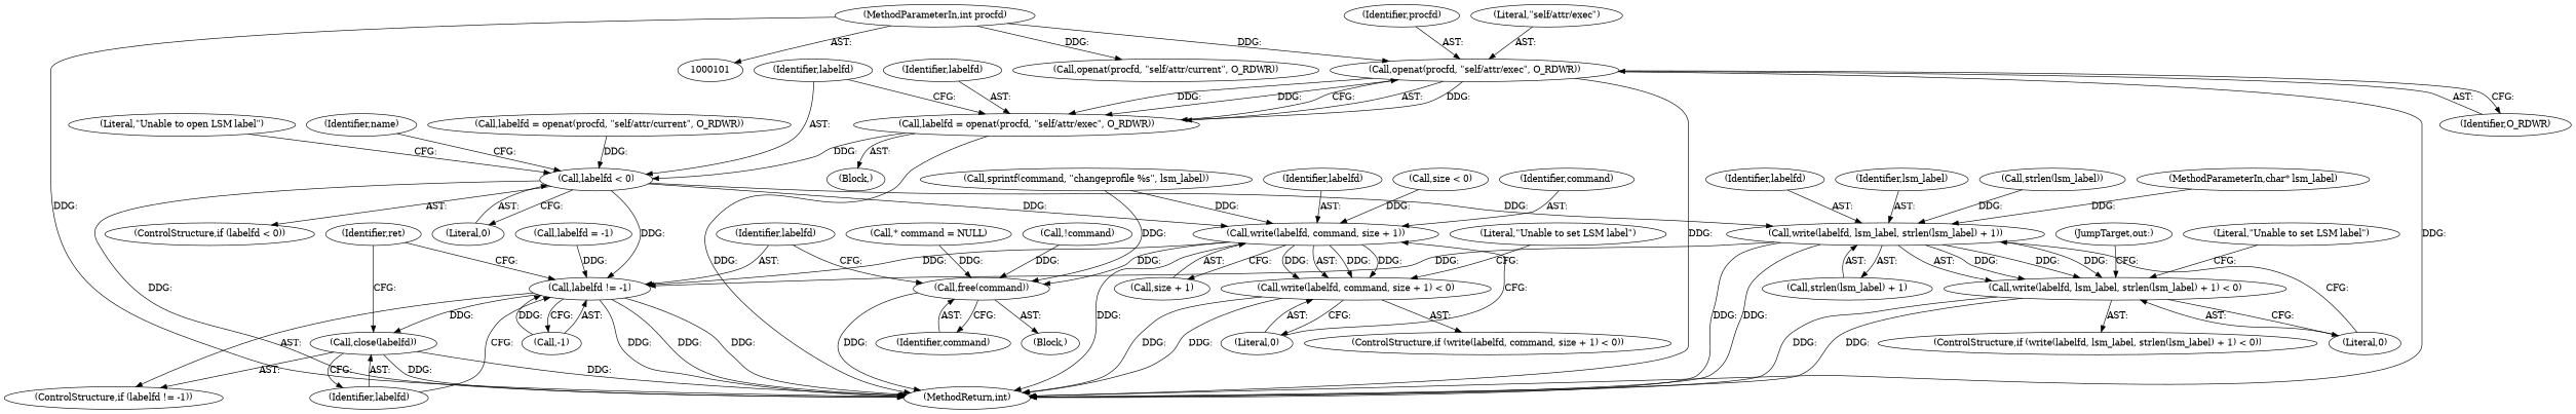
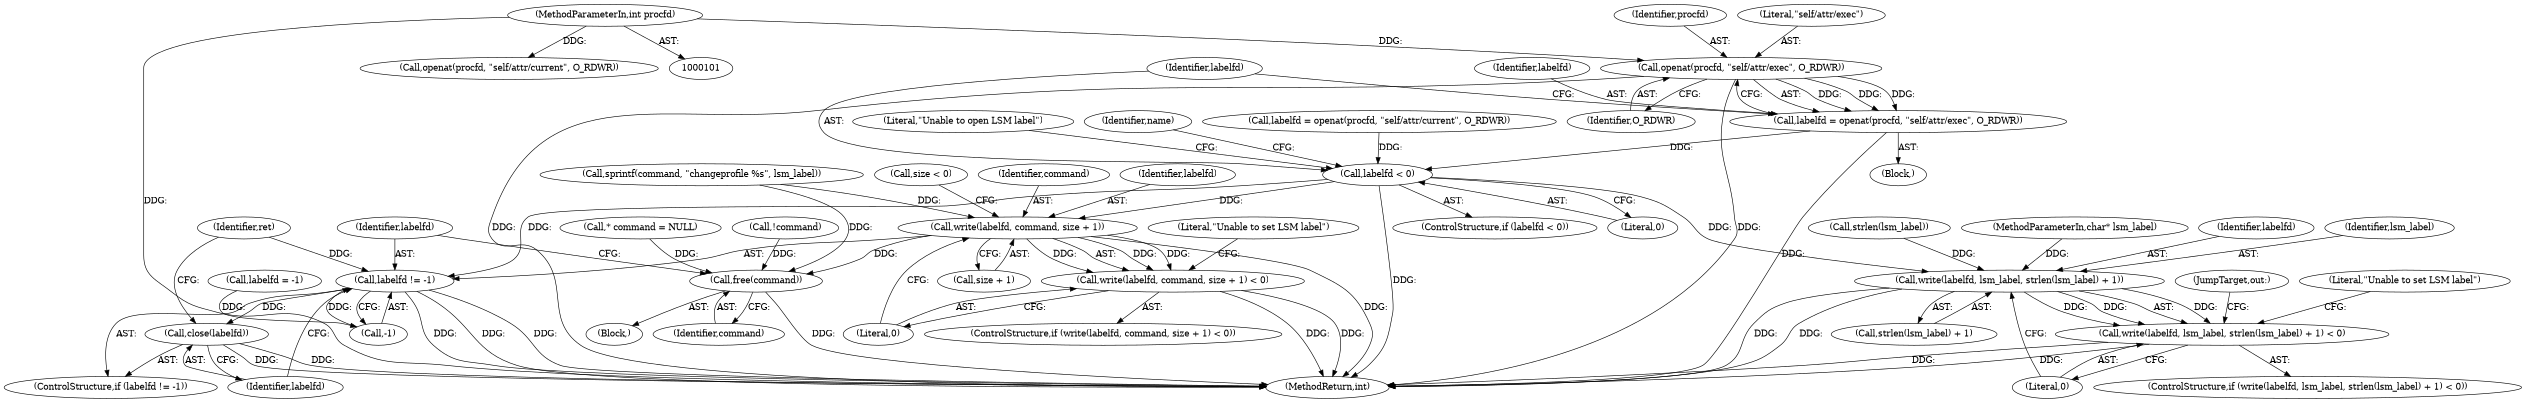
  digraph {
    n1 [label="(Call,openat(procfd, \"self/attr/exec\", O_RDWR))"]
    n2 [label="(Call,labelfd = openat(procfd, \"self/attr/exec\", O_RDWR))"]
    n3 [label="(Identifier,O_RDWR)"]
    n4 [label="(MethodReturn,int)"]
    n5 [label="(Call,labelfd < 0)"]
    n6 [label="(Block,)"]
    n7 [label="(MethodParameterIn,int procfd)"]
    n8 [label="(Call,openat(procfd, \"self/attr/current\", O_RDWR))"]
    1000101
    n10 [label="(Call,write(labelfd, command, size + 1))"]
    n11 [label="(Call,labelfd != -1)"]
    n12 [label="(Call,write(labelfd, lsm_label, strlen(lsm_label) + 1))"]
    n13 [label="(ControlStructure,if (labelfd < 0))"]
    n14 [label="(Literal,0)"]
    n15 [label="(Call,write(labelfd, command, size + 1) < 0)"]
    n16 [label="(Call,free(command))"]
    n17 [label="(Call,size + 1)"]
    n18 [label="(Call,close(labelfd))"]
    n19 [label="(ControlStructure,if (labelfd != -1))"]
    n20 [label="(Call,-1)"]
    n21 [label="(Call,write(labelfd, lsm_label, strlen(lsm_label) + 1) < 0)"]
    n22 [label="(Call,strlen(lsm_label) + 1)"]
    n23 [label="(ControlStructure,if (write(labelfd, command, size + 1) < 0))"]
    n24 [label="(Literal,0)"]
    n25 [label="(Identifier,command)"]
    n26 [label="(Block,)"]
    n27 [label="(Identifier,labelfd)"]
    n28 [label="(Literal,0)"]
    n29 [label="(ControlStructure,if (write(labelfd, lsm_label, strlen(lsm_label) + 1) < 0))"]
    n30 [label="(Identifier,labelfd)"]
    n31 [label="(JumpTarget,out:)"]
    n32 [label="(Call,* command = NULL)"]
    n33 [label="(Literal,\"Unable to open LSM label\")"]
    n34 [label="(Call,strlen(lsm_label))"]
    n35 [label="(Call,size < 0)"]
    n36 [label="(Identifier,command)"]
    n37 [label="(Call,sprintf(command, \"changeprofile %s\", lsm_label))"]
    n38 [label="(Identifier,procfd)"]
    n39 [label="(Identifier,labelfd)"]
    n40 [label="(Literal,\"Unable to set LSM label\")"]
    n41 [label="(Literal,\"Unable to set LSM label\")"]
    n42 [label="(Identifier,name)"]
    n43 [label="(MethodParameterIn,char* lsm_label)"]
    n44 [label="(Literal,\"self/attr/exec\")"]
    n45 [label="(Identifier,labelfd)"]
    n46 [label="(Identifier,labelfd)"]
    n47 [label="(Call,labelfd = -1)"]
    n48 [label="(Identifier,labelfd)"]
    n49 [label="(Identifier,ret)"]
    n50 [label="(Call,!command)"]
    n51 [label="(Call,labelfd = openat(procfd, \"self/attr/current\", O_RDWR))"]
    n52 [label="(Identifier,lsm_label)"]
    n1 -> n2 [label="AST: "]
    n1 -> n2 [label="DDG: "]
    n1 -> n2 [label="DDG: "]
    n1 -> n2 [label="DDG: "]
    n1 -> n3 [label="CFG: "]
    n1 -> n4 [label="DDG: "]
    n1 -> n4 [label="DDG: "]
    n2 -> n1 [label="CFG: "]
    n2 -> n4 [label="DDG: "]
    n2 -> n5 [label="DDG: "]
    n2 -> n6 [label="AST: "]
    n3 -> n1 [label="AST: "]
    n5 -> n4 [label="DDG: "]
    n5 -> n10 [label="DDG: "]
    n5 -> n11 [label="DDG: "]
    n5 -> n12 [label="DDG: "]
    n5 -> n13 [label="AST: "]
    n5 -> n14 [label="CFG: "]
    n7 -> n1 [label="DDG: "]
    n7 -> n4 [label="DDG: "]
    n7 -> n8 [label="DDG: "]
    n7 -> 1000101 [label="AST: "]
    n10 -> n4 [label="DDG: "]
-   n10 -> n11 [label="DDG: "]
+   n10 -> n11 [label="AST: "]
    n10 -> n15 [label="AST: "]
    n10 -> n15 [label="DDG: "]
    n10 -> n15 [label="DDG: "]
    n10 -> n15 [label="DDG: "]
    n10 -> n16 [label="DDG: "]
    n10 -> n17 [label="CFG: "]
    n11 -> n4 [label="DDG: "]
    n11 -> n4 [label="DDG: "]
    n11 -> n4 [label="DDG: "]
    n11 -> n18 [label="DDG: "]
    n11 -> n19 [label="AST: "]
    n11 -> n20 [label="CFG: "]
    n12 -> n4 [label="DDG: "]
    n12 -> n4 [label="DDG: "]
-   n12 -> n11 [label="DDG: "]
    n12 -> n21 [label="AST: "]
    n12 -> n21 [label="DDG: "]
    n12 -> n21 [label="DDG: "]
    n12 -> n21 [label="DDG: "]
    n12 -> n22 [label="AST: "]
    n14 -> n5 [label="AST: "]
    n15 -> n4 [label="DDG: "]
    n15 -> n4 [label="DDG: "]
    n15 -> n23 [label="AST: "]
    n15 -> n24 [label="CFG: "]
    n16 -> n4 [label="DDG: "]
    n16 -> n25 [label="CFG: "]
    n16 -> n26 [label="AST: "]
    n17 -> n10 [label="AST: "]
    n18 -> n4 [label="DDG: "]
    n18 -> n4 [label="DDG: "]
    n18 -> n19 [label="AST: "]
    n18 -> n27 [label="CFG: "]
    n20 -> n11 [label="AST: "]
    n20 -> n11 [label="DDG: "]
    n21 -> n4 [label="DDG: "]
    n21 -> n4 [label="DDG: "]
    n21 -> n28 [label="CFG: "]
    n21 -> n29 [label="AST: "]
    n22 -> n12 [label="AST: "]
    n24 -> n10 [label="CFG: "]
    n24 -> n15 [label="AST: "]
    n25 -> n16 [label="AST: "]
    n27 -> n11 [label="CFG: "]
    n27 -> n18 [label="AST: "]
    n28 -> n12 [label="CFG: "]
    n28 -> n21 [label="AST: "]
    n30 -> n11 [label="AST: "]
    n30 -> n16 [label="CFG: "]
    n31 -> n21 [label="CFG: "]
    n32 -> n16 [label="DDG: "]
    n33 -> n5 [label="CFG: "]
    n34 -> n12 [label="DDG: "]
-   n35 -> n10 [label="DDG: "]
+   n35 -> n10 [label="CFG: "]
    n36 -> n10 [label="AST: "]
    n37 -> n10 [label="DDG: "]
    n37 -> n16 [label="DDG: "]
    n38 -> n1 [label="AST: "]
    n39 -> n10 [label="AST: "]
    n40 -> n15 [label="CFG: "]
    n41 -> n21 [label="CFG: "]
    n42 -> n5 [label="CFG: "]
    n43 -> n12 [label="DDG: "]
    n44 -> n1 [label="AST: "]
    n45 -> n12 [label="AST: "]
    n46 -> n2 [label="AST: "]
-   n47 -> n11 [label="DDG: "]
+   n47 -> n20 [label="DDG: "]
    n48 -> n2 [label="CFG: "]
    n48 -> n5 [label="AST: "]
-   n49 -> n11 [label="CFG: "]
+   n49 -> n11 [label="DDG: "]
    n49 -> n18 [label="CFG: "]
    n50 -> n16 [label="DDG: "]
    n51 -> n5 [label="DDG: "]
    n52 -> n12 [label="AST: "]
  }
